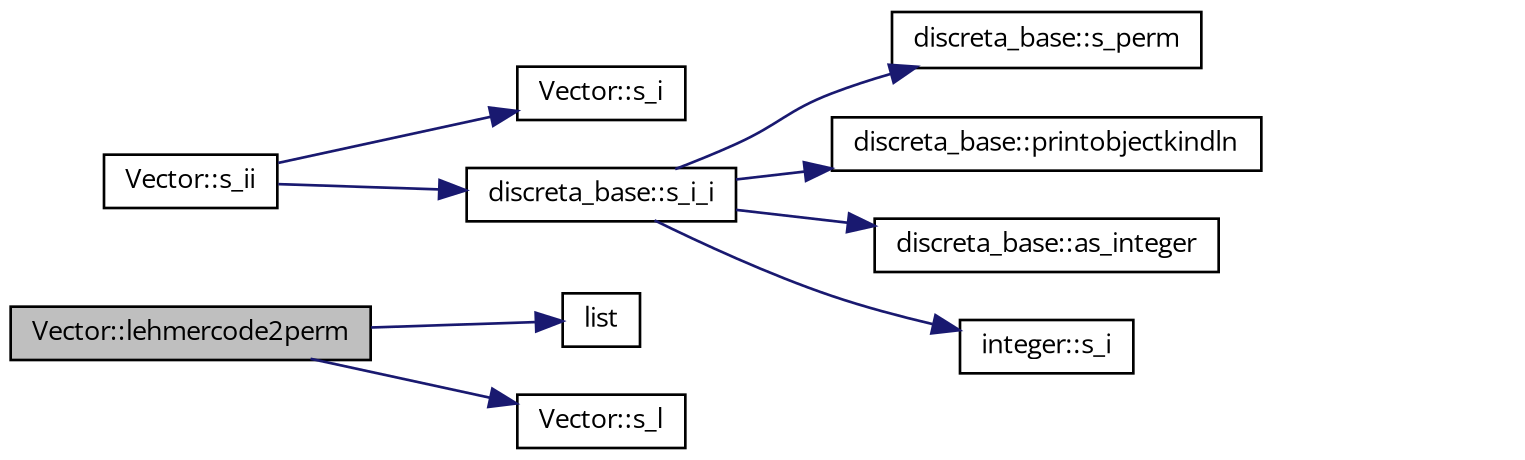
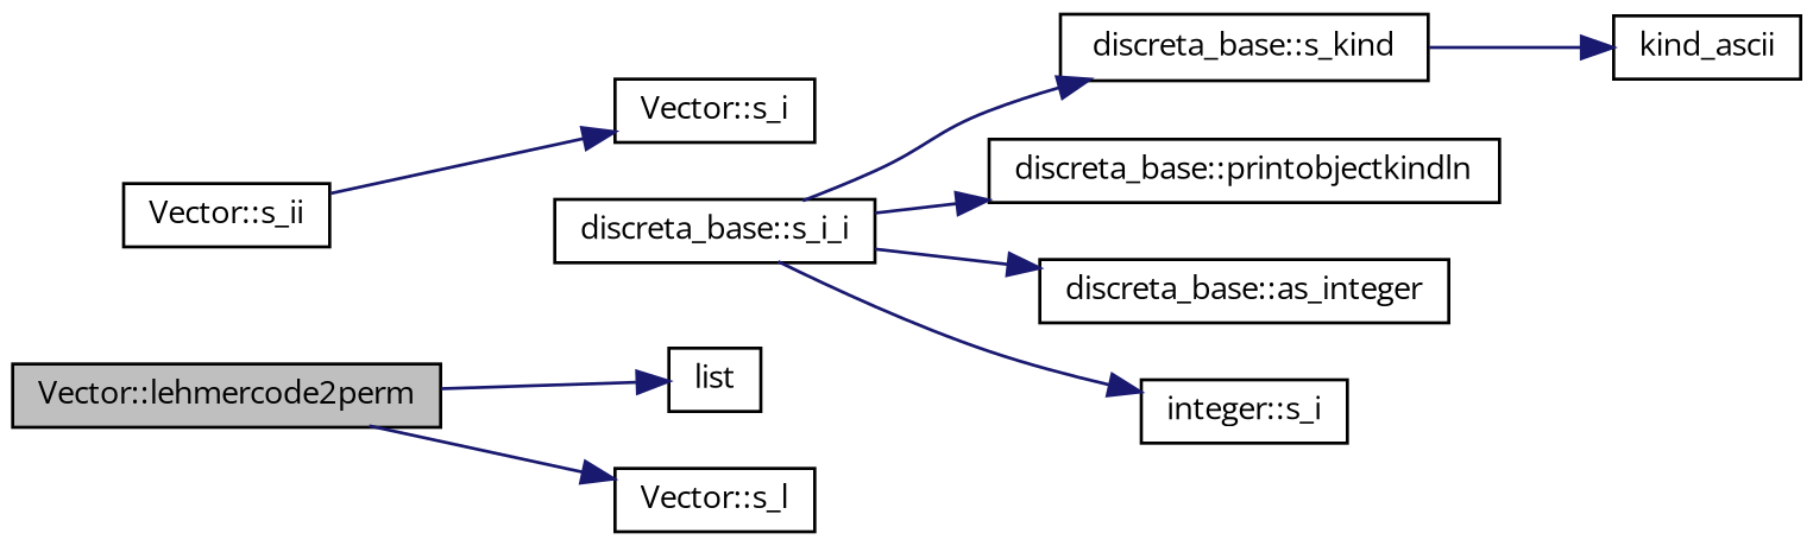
  digraph {
    fontname="Open Sans"
    rankdir=LR
    node [color=black fillcolor=white fontname="Open Sans" fontsize=10 shape=record style=filled]
    edge [color=midnightblue fontname="Open Sans" fontsize=10 labelfontname=Helvetica labelfontsize=10 style=solid]
    n1 [fillcolor=grey75 fontcolor=black height=0.2 label="Vector::lehmercode2perm" width=0.4]
    n2 [height=0.2 label=list width=0.4]
    n3 [height=0.2 label="Vector::s_l" width=0.4]
    n4 [height=0.2 label="Vector::s_ii" width=0.4]
    n5 [height=0.2 label="Vector::s_i" width=0.4]
    n6 [height=0.2 label="discreta_base::s_i_i" width=0.4]
-   n7 [height=0.2 label="discreta_base::s_perm" width=0.4]
+   n7 [height=0.2 label="discreta_base::s_kind" width=0.4]
    n8 [height=0.2 label="discreta_base::printobjectkindln" width=0.4]
    n9 [height=0.2 label="discreta_base::as_integer" width=0.4]
    n10 [height=0.2 label="integer::s_i" width=0.4]
+   n11 [height=0.2 label=kind_ascii width=0.4]
    n1 -> n2
    n1 -> n3
    n4 -> n5
-   n4 -> n6
    n6 -> n7
    n6 -> n8
    n6 -> n9
    n6 -> n10
+   n7 -> n11
  }
